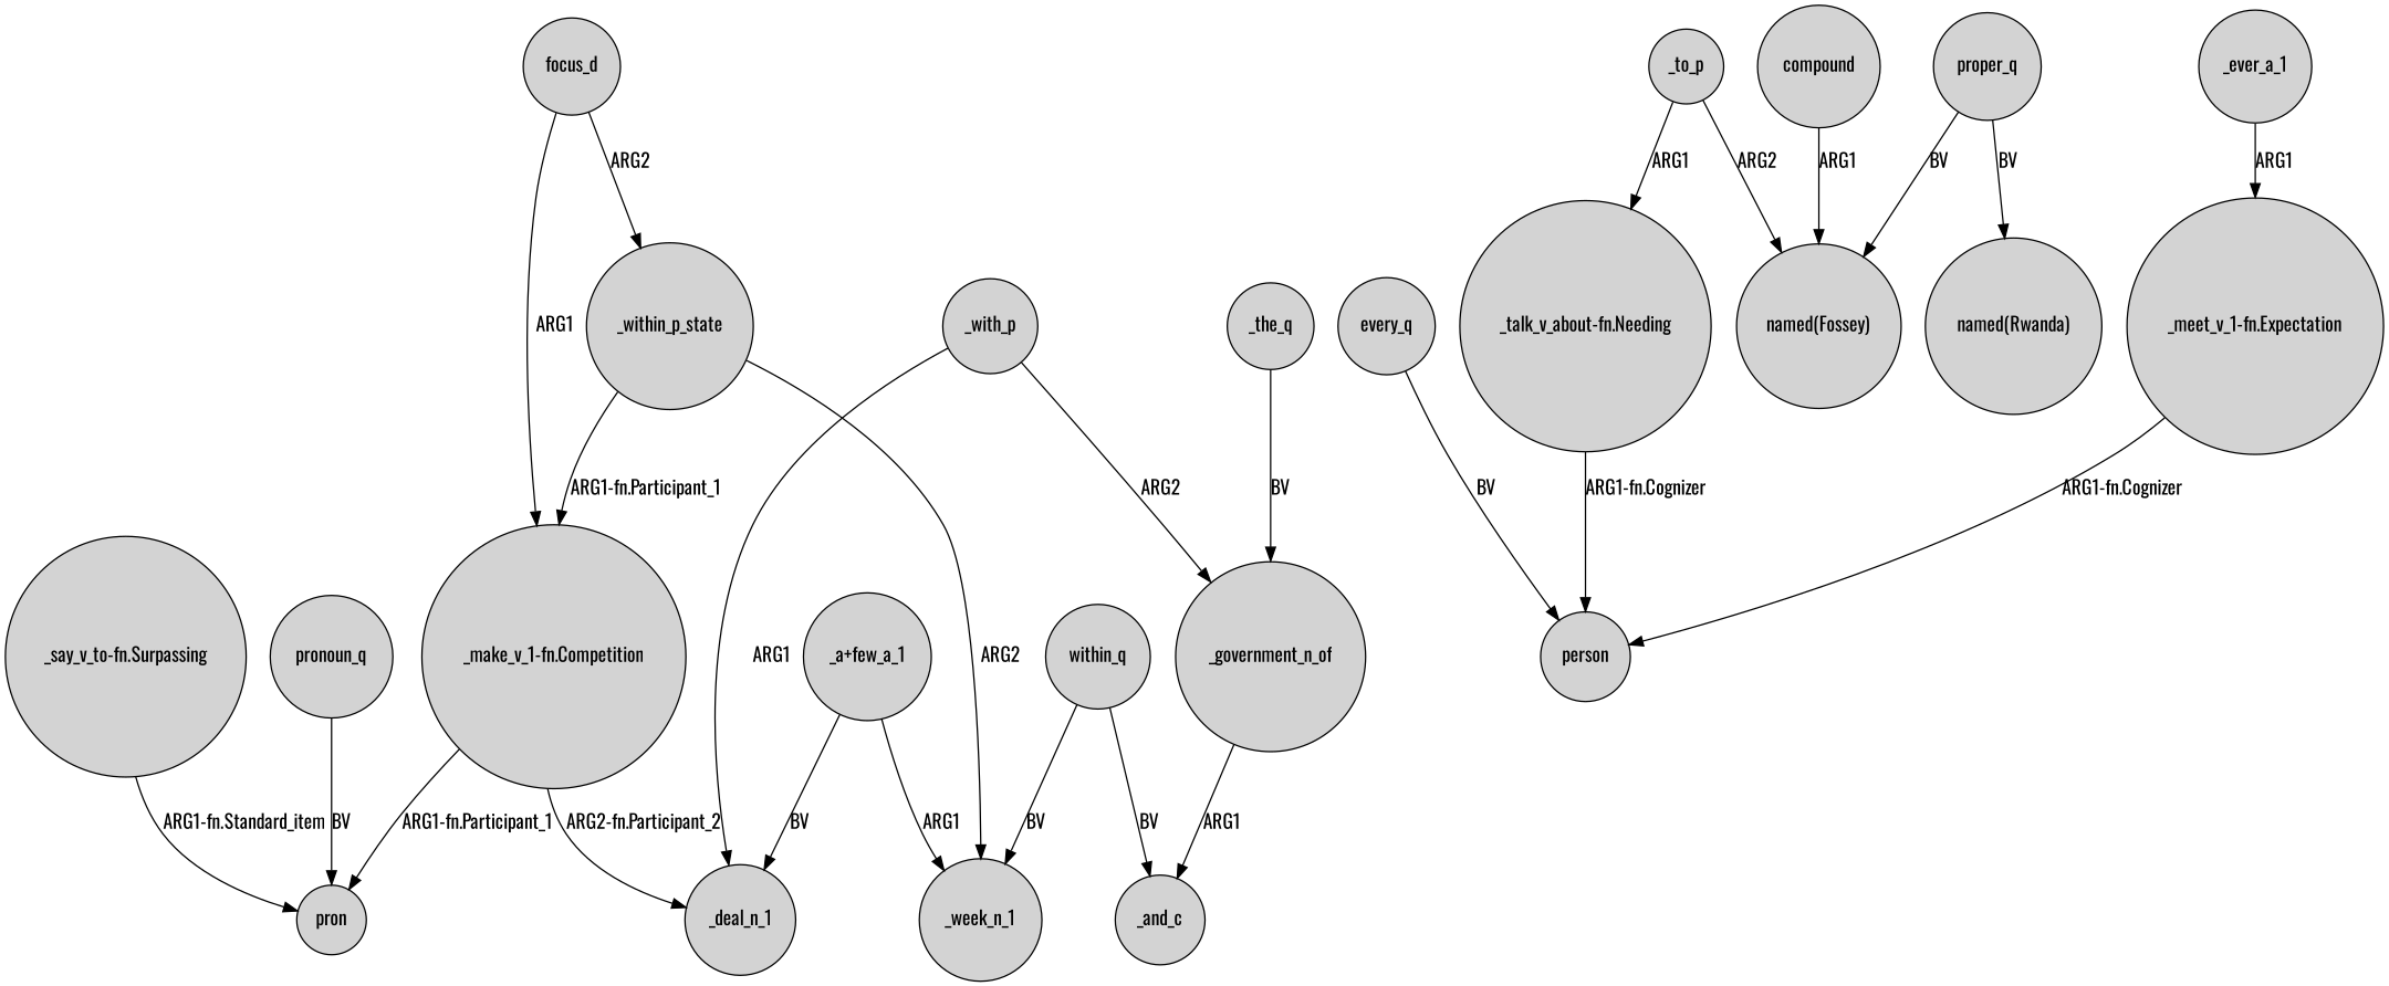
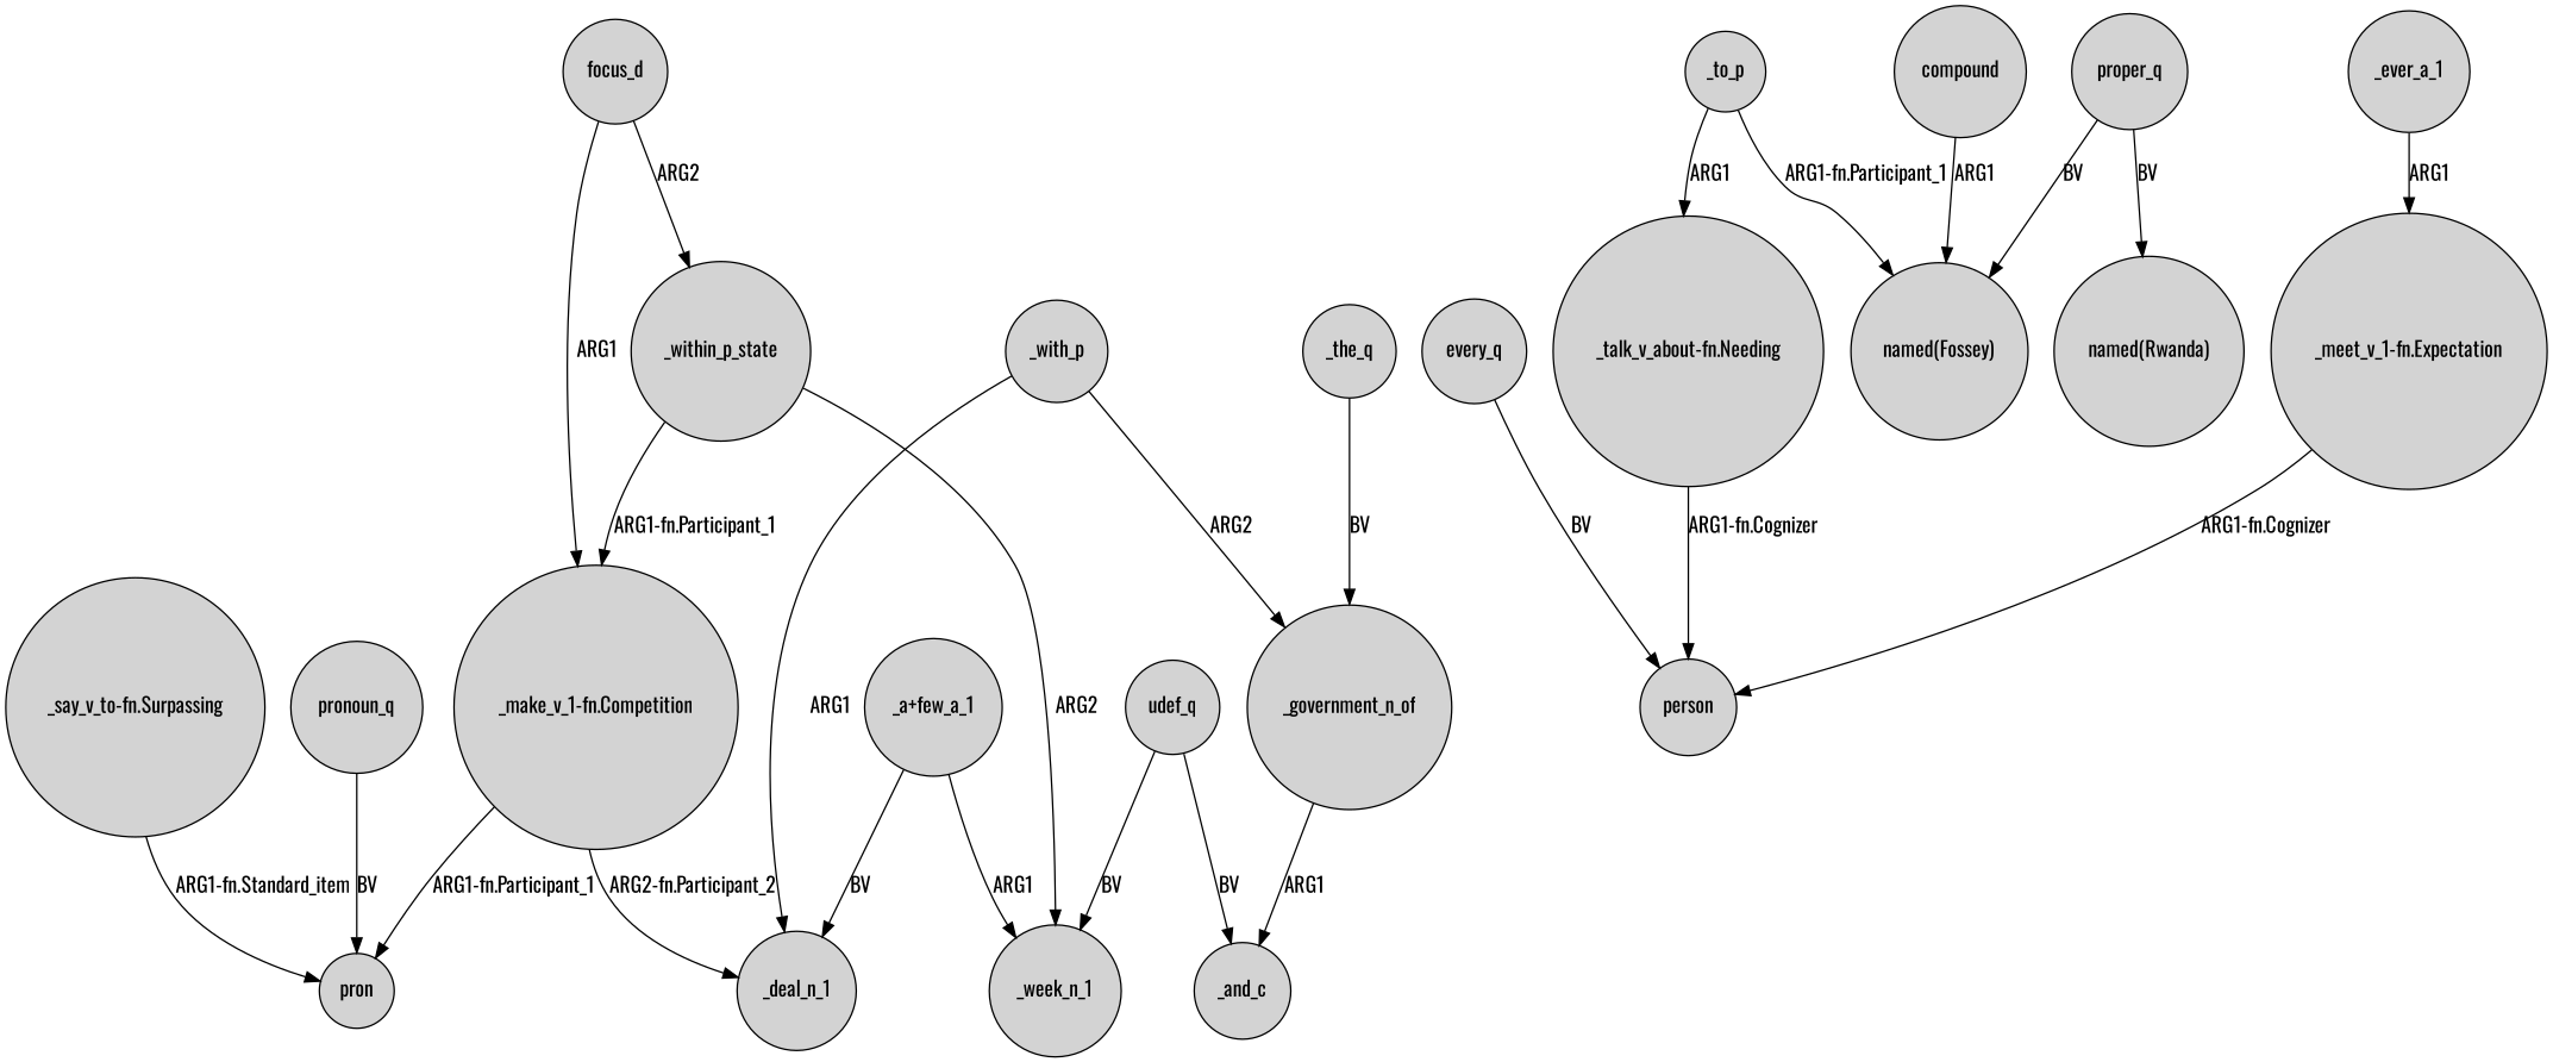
  digraph {
    fontname=Oswald
    node [fontname=Oswald shape=circle style=filled]
    edge [fontname=Oswald]
    "_say_v_to-fn.Surpassing"
    pron
    "_make_v_1-fn.Competition"
    _deal_n_1
    focus_d
    _within_p_state
    _week_n_1
    every_q
    person
    _with_p
    _government_n_of
    _and_c
    _to_p
    "named(Fossey)"
    "_talk_v_about-fn.Needing"
-   udef_q [label=within_q]
+   udef_q
    pronoun_q
    proper_q
    "named(Rwanda)"
    _ever_a_1
    "_meet_v_1-fn.Expectation"
    _the_q
    "_a+few_a_1"
    compound
    "_say_v_to-fn.Surpassing" -> pron [label="ARG1-fn.Standard_item"]
    "_make_v_1-fn.Competition" -> pron [label="ARG1-fn.Participant_1"]
    "_make_v_1-fn.Competition" -> _deal_n_1 [label="ARG2-fn.Participant_2"]
    focus_d -> "_make_v_1-fn.Competition" [label=ARG1]
    focus_d -> _within_p_state [label=ARG2]
    _within_p_state -> "_make_v_1-fn.Competition" [label="ARG1-fn.Participant_1"]
    _within_p_state -> _week_n_1 [label=ARG2]
    every_q -> person [label=BV]
    _with_p -> _deal_n_1 [label=ARG1]
    _with_p -> _government_n_of [label=ARG2]
    _government_n_of -> _and_c [label=ARG1]
-   _to_p -> "named(Fossey)" [label=ARG2]
+   _to_p -> "named(Fossey)" [label="ARG1-fn.Participant_1"]
    _to_p -> "_talk_v_about-fn.Needing" [label=ARG1]
    "_talk_v_about-fn.Needing" -> person [label="ARG1-fn.Cognizer"]
    udef_q -> _week_n_1 [label=BV]
    udef_q -> _and_c [label=BV]
    pronoun_q -> pron [label=BV]
    proper_q -> "named(Fossey)" [label=BV]
    proper_q -> "named(Rwanda)" [label=BV]
    _ever_a_1 -> "_meet_v_1-fn.Expectation" [label=ARG1]
    "_meet_v_1-fn.Expectation" -> person [label="ARG1-fn.Cognizer"]
    _the_q -> _government_n_of [label=BV]
    "_a+few_a_1" -> _deal_n_1 [label=BV]
    "_a+few_a_1" -> _week_n_1 [label=ARG1]
    compound -> "named(Fossey)" [label=ARG1]
  }
